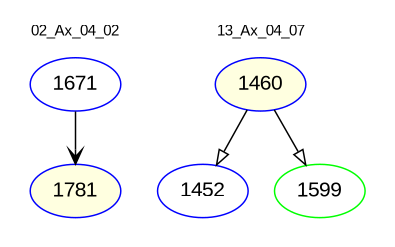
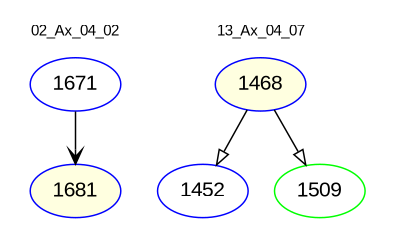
  digraph {
    fontname="Liberation Sans"
    node [color=blue fillcolor=white fontname="Liberation Sans" style=filled]
    edge [arrowhead=onormal color=black fontname="Liberation Sans"]
    n1 [label=1671]
-   n2 [fillcolor=lightyellow label=1781]
-   n3 [fillcolor=lightyellow label=1460]
+   n2 [fillcolor=lightyellow label=1681]
+   n3 [fillcolor=lightyellow label=1468]
    n4 [label=1452]
-   n5 [color=green label=1599]
+   n5 [color=green label=1509]
    subgraph cluster_1 {
      color=white
      fontsize=10
      label="02_Ax_04_02"
      n1
      n2
    }
    subgraph cluster_2 {
      color=white
      fontsize=10
      label="13_Ax_04_07"
      n3
      n4
      n5
    }
    n1 -> n2 [arrowhead=vee]
    n3 -> n4
    n3 -> n5
  }
